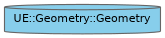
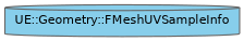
  digraph {
    rankdir=LR
-   n1 [color=grey40 fillcolor=skyblue fontname=Helvetica fontsize=10 height=0.2 label="UE::Geometry::Geometry" shape=cylinder style=filled width=0.4]
+   n1 [color=grey40 fillcolor=skyblue fontname=Helvetica fontsize=10 height=0.2 label="UE::Geometry::FMeshUVSampleInfo" shape=cylinder style=filled width=0.4]
  }
